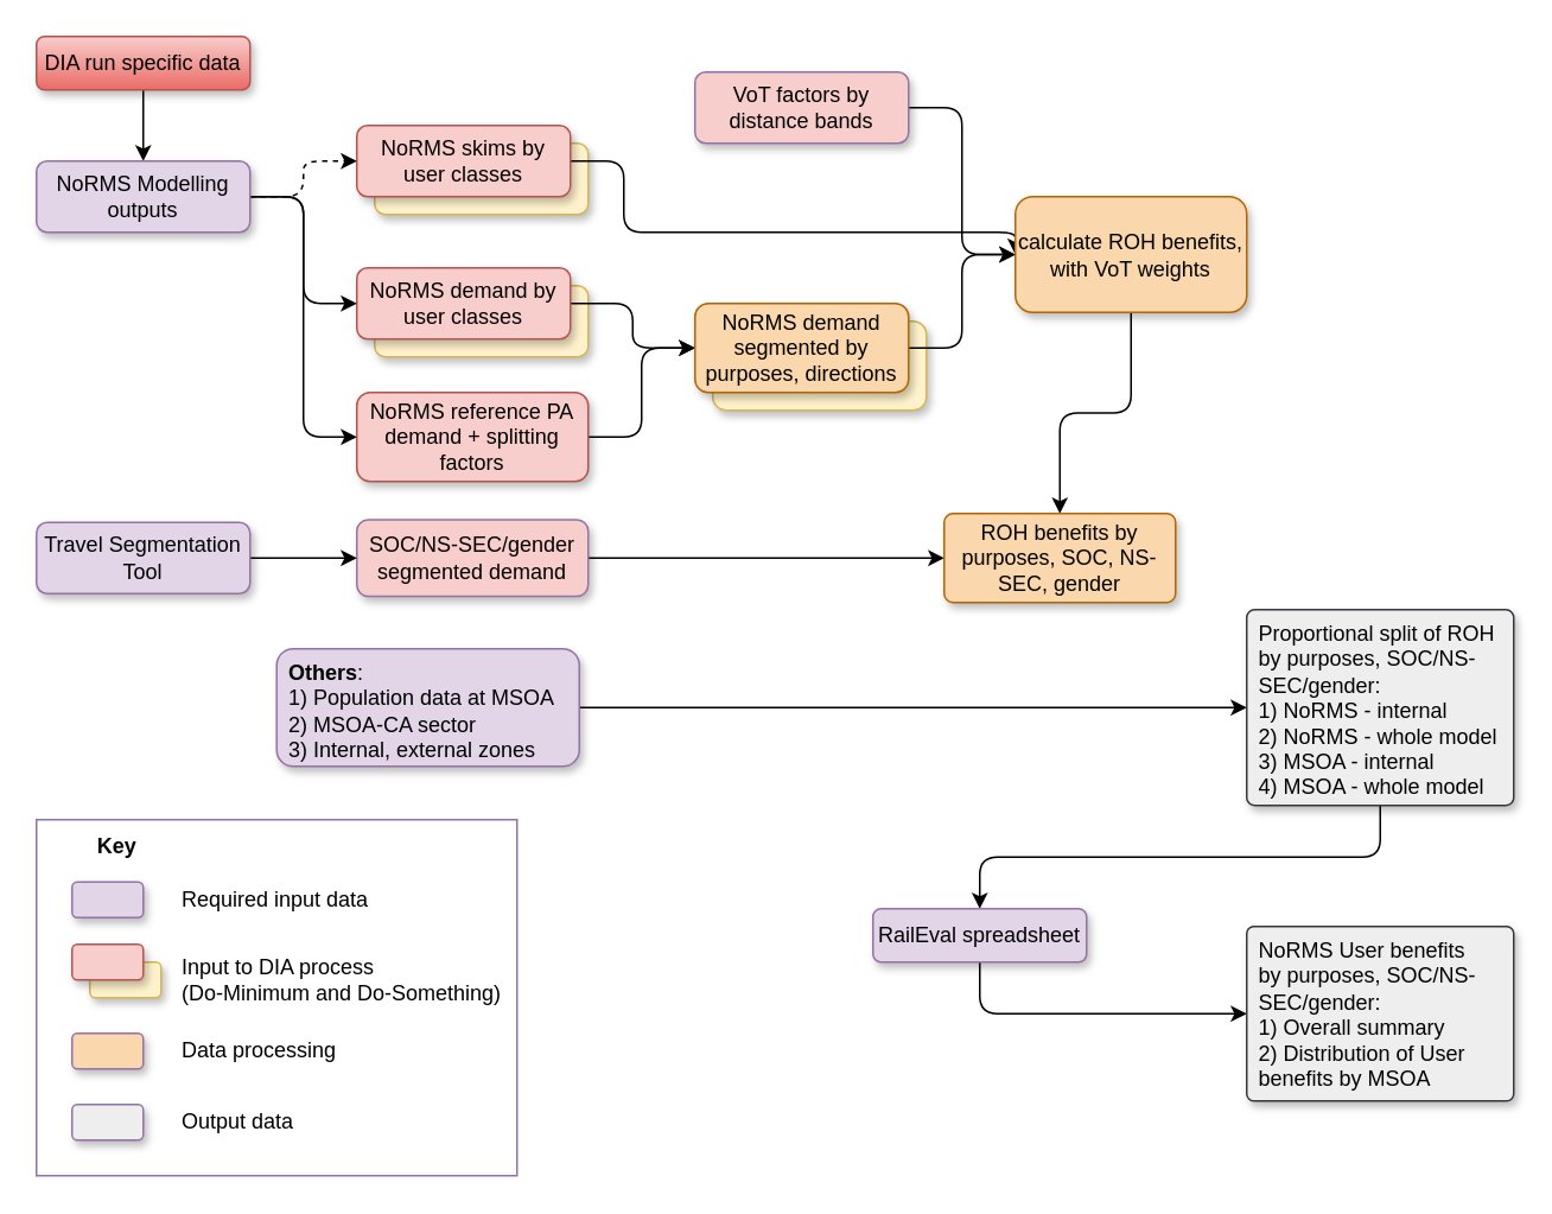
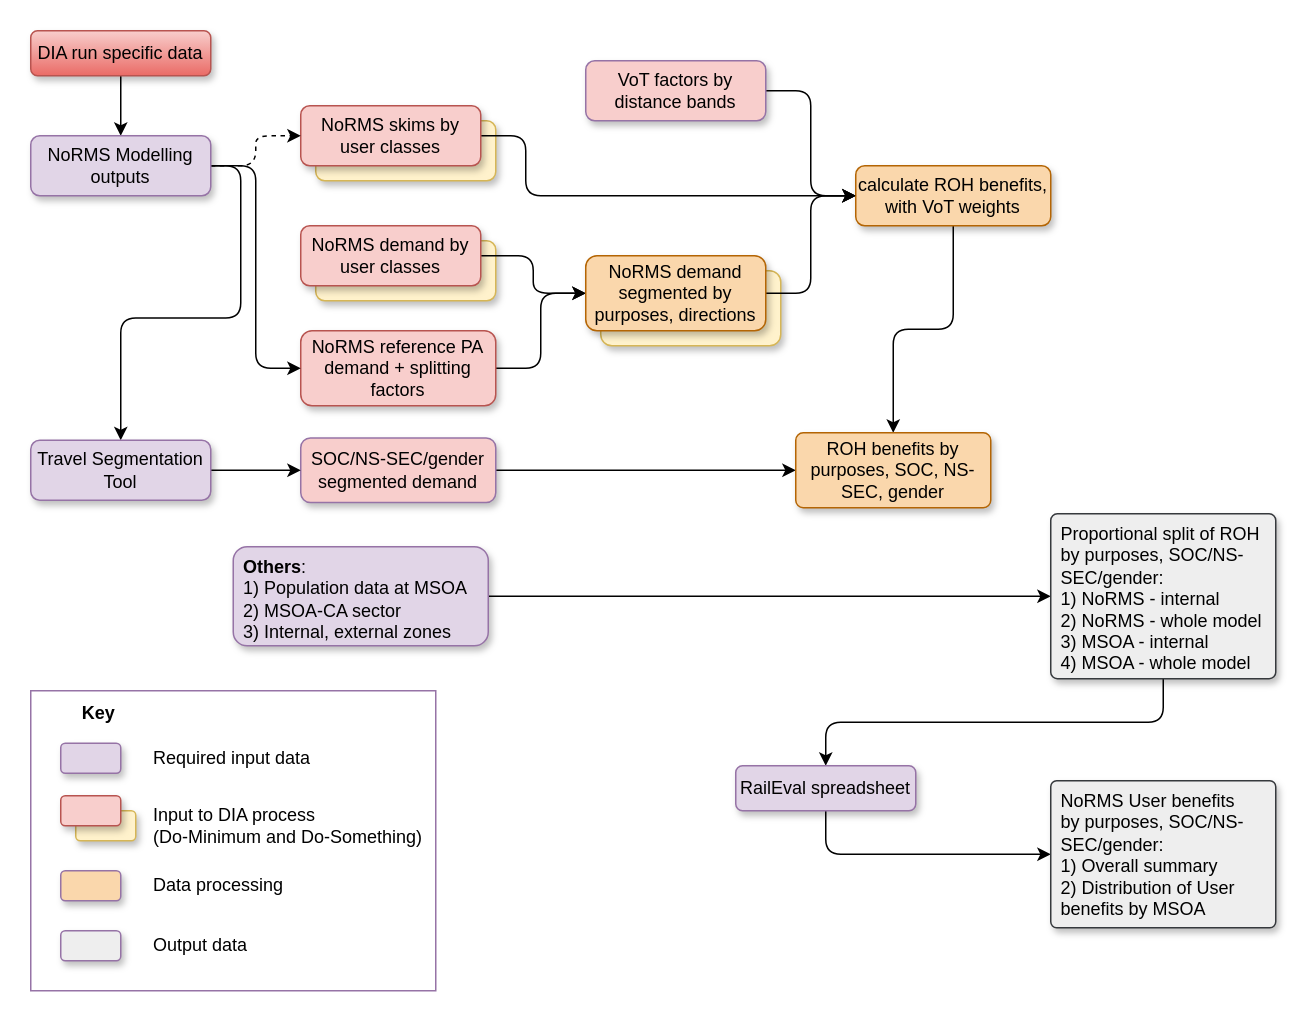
  <mxCell id="0" />
  <mxCell id="1" parent="0" />
  <mxCell id="2" value="" style="rounded=0;whiteSpace=wrap;html=1;shadow=0;strokeColor=#9673A6;fillColor=none;" parent="1" vertex="1"><mxGeometry x="20" y="460" width="270" height="200" as="geometry" /></mxCell>
  <mxCell id="3" value="" style="rounded=1;whiteSpace=wrap;html=1;shadow=1;fillColor=#fff2cc;strokeColor=#d6b656;" parent="1" vertex="1"><mxGeometry x="400" y="180" width="120" height="50" as="geometry" /></mxCell>
  <mxCell id="4" value="" style="rounded=1;whiteSpace=wrap;html=1;fillColor=#fff2cc;strokeColor=#d6b656;shadow=1;" parent="1" vertex="1"><mxGeometry x="210" y="80" width="120" height="40" as="geometry" /></mxCell>
  <mxCell id="5" value="" style="rounded=1;whiteSpace=wrap;html=1;fillColor=#fff2cc;strokeColor=#d6b656;shadow=1;" parent="1" vertex="1"><mxGeometry x="210" y="160" width="120" height="40" as="geometry" /></mxCell>
  <mxCell id="6" style="edgeStyle=orthogonalEdgeStyle;rounded=1;orthogonalLoop=1;jettySize=auto;html=1;exitX=0.5;exitY=1;exitDx=0;exitDy=0;" parent="1" source="7" target="40" edge="1"><mxGeometry relative="1" as="geometry" /></mxCell>
  <mxCell id="7" value="DIA run specific data" style="rounded=1;whiteSpace=wrap;html=1;shadow=1;fillColor=#f8cecc;strokeColor=#b85450;gradientColor=#ea6b66;" parent="1" vertex="1"><mxGeometry x="20" y="20" width="120" height="30" as="geometry" /></mxCell>
  <mxCell id="8" style="edgeStyle=orthogonalEdgeStyle;rounded=1;orthogonalLoop=1;jettySize=auto;html=1;exitX=1;exitY=0.5;exitDx=0;exitDy=0;entryX=0;entryY=0.5;entryDx=0;entryDy=0;" parent="1" source="9" target="26" edge="1"><mxGeometry relative="1" as="geometry" /></mxCell>
  <mxCell id="9" value="&lt;b&gt;Others&lt;/b&gt;:&lt;br&gt;1) Population data at MSOA&lt;br&gt;2) MSOA-CA sector&lt;br&gt;3) Internal, external zones" style="rounded=1;whiteSpace=wrap;html=1;shadow=1;fillColor=#E1D5E7;strokeColor=#9673A6;align=left;spacingLeft=5;verticalAlign=top;arcSize=14;" parent="1" vertex="1"><mxGeometry x="155" y="364" width="170" height="66" as="geometry" /></mxCell>
  <mxCell id="10" style="edgeStyle=orthogonalEdgeStyle;rounded=1;orthogonalLoop=1;jettySize=auto;html=1;exitX=1;exitY=0.5;exitDx=0;exitDy=0;entryX=0;entryY=0.5;entryDx=0;entryDy=0;" parent="1" source="11" target="21" edge="1"><mxGeometry relative="1" as="geometry"><Array as="points"><mxPoint x="350" y="90" /><mxPoint x="350" y="130" /></Array></mxGeometry></mxCell>
  <mxCell id="11" value="NoRMS skims by user classes" style="rounded=1;whiteSpace=wrap;html=1;shadow=1;fillColor=#f8cecc;strokeColor=#b85450;" parent="1" vertex="1"><mxGeometry x="200" y="70" width="120" height="40" as="geometry" /></mxCell>
  <mxCell id="12" style="edgeStyle=orthogonalEdgeStyle;rounded=1;orthogonalLoop=1;jettySize=auto;html=1;exitX=1;exitY=0.5;exitDx=0;exitDy=0;entryX=0;entryY=0.5;entryDx=0;entryDy=0;" parent="1" source="13" target="19" edge="1"><mxGeometry relative="1" as="geometry" /></mxCell>
  <mxCell id="13" value="NoRMS demand by user classes" style="rounded=1;whiteSpace=wrap;html=1;shadow=1;fillColor=#f8cecc;strokeColor=#b85450;" parent="1" vertex="1"><mxGeometry x="200" y="150" width="120" height="40" as="geometry" /></mxCell>
  <mxCell id="14" style="edgeStyle=orthogonalEdgeStyle;rounded=1;orthogonalLoop=1;jettySize=auto;html=1;exitX=1;exitY=0.5;exitDx=0;exitDy=0;entryX=0;entryY=0.5;entryDx=0;entryDy=0;" parent="1" source="15" target="19" edge="1"><mxGeometry relative="1" as="geometry" /></mxCell>
  <mxCell id="15" value="NoRMS reference PA demand + splitting factors" style="rounded=1;whiteSpace=wrap;html=1;shadow=1;fillColor=#F8CECC;strokeColor=#b85450;" parent="1" vertex="1"><mxGeometry x="200" y="220" width="130" height="50" as="geometry" /></mxCell>
  <mxCell id="16" style="edgeStyle=orthogonalEdgeStyle;rounded=1;orthogonalLoop=1;jettySize=auto;html=1;exitX=1;exitY=0.5;exitDx=0;exitDy=0;entryX=0;entryY=0.5;entryDx=0;entryDy=0;" parent="1" source="17" target="24" edge="1"><mxGeometry relative="1" as="geometry" /></mxCell>
  <mxCell id="17" value="SOC/NS-SEC/gender segmented demand" style="rounded=1;whiteSpace=wrap;html=1;shadow=1;fillColor=#F8CECC;strokeColor=#9673A6;" parent="1" vertex="1"><mxGeometry x="200" y="291.5" width="130" height="43" as="geometry" /></mxCell>
  <mxCell id="18" style="edgeStyle=orthogonalEdgeStyle;rounded=1;orthogonalLoop=1;jettySize=auto;html=1;exitX=1;exitY=0.5;exitDx=0;exitDy=0;entryX=0;entryY=0.5;entryDx=0;entryDy=0;" parent="1" source="19" target="21" edge="1"><mxGeometry relative="1" as="geometry" /></mxCell>
  <mxCell id="19" value="NoRMS demand segmented by purposes, directions" style="rounded=1;whiteSpace=wrap;html=1;shadow=1;fillColor=#fad7ac;strokeColor=#b46504;" parent="1" vertex="1"><mxGeometry x="390" y="170" width="120" height="50" as="geometry" /></mxCell>
  <mxCell id="20" style="edgeStyle=orthogonalEdgeStyle;orthogonalLoop=1;jettySize=auto;html=1;exitX=0.5;exitY=1;exitDx=0;exitDy=0;rounded=1;" parent="1" source="21" target="24" edge="1"><mxGeometry relative="1" as="geometry" /></mxCell>
- <mxCell id="21" value="calculate ROH benefits, with VoT weights" style="rounded=1;whiteSpace=wrap;html=1;shadow=1;fillColor=#FAD7AC;strokeColor=#b46504;" parent="1" vertex="1"><mxGeometry x="570" y="110" width="130" height="65" as="geometry" /></mxCell>
+ <mxCell id="21" value="calculate ROH benefits, with VoT weights" style="rounded=1;whiteSpace=wrap;html=1;shadow=1;fillColor=#FAD7AC;strokeColor=#b46504;" parent="1" vertex="1"><mxGeometry x="570" y="110" width="130" height="40" as="geometry" /></mxCell>
  <mxCell id="22" style="edgeStyle=orthogonalEdgeStyle;rounded=1;orthogonalLoop=1;jettySize=auto;html=1;exitX=1;exitY=0.5;exitDx=0;exitDy=0;entryX=0;entryY=0.5;entryDx=0;entryDy=0;" parent="1" source="23" target="21" edge="1"><mxGeometry relative="1" as="geometry" /></mxCell>
  <mxCell id="23" value="VoT factors by distance bands" style="rounded=1;whiteSpace=wrap;html=1;shadow=1;fillColor=#F8CECC;strokeColor=#9673a6;" parent="1" vertex="1"><mxGeometry x="390" y="40" width="120" height="40" as="geometry" /></mxCell>
  <mxCell id="24" value="ROH benefits by purposes, SOC, NS-SEC, gender" style="rounded=1;whiteSpace=wrap;html=1;shadow=1;arcSize=10;fillColor=#fad7ac;strokeColor=#b46504;" parent="1" vertex="1"><mxGeometry x="530" y="288" width="130" height="50" as="geometry" /></mxCell>
  <mxCell id="25" style="edgeStyle=orthogonalEdgeStyle;rounded=1;jumpStyle=arc;orthogonalLoop=1;jettySize=auto;html=1;exitX=0.5;exitY=1;exitDx=0;exitDy=0;entryX=0.5;entryY=0;entryDx=0;entryDy=0;" parent="1" source="26" target="44" edge="1"><mxGeometry relative="1" as="geometry" /></mxCell>
  <mxCell id="26" value="Proportional split of ROH by purposes, SOC/NS-SEC/gender:&lt;br&gt;1) NoRMS - internal&lt;br&gt;2) NoRMS - whole model&lt;br&gt;3) MSOA - internal&lt;br&gt;4) MSOA - whole model&amp;nbsp;" style="rounded=1;whiteSpace=wrap;html=1;shadow=1;align=left;verticalAlign=top;spacingLeft=5;arcSize=4;fillColor=#EEEEEE;strokeColor=#36393d;" parent="1" vertex="1"><mxGeometry x="700" y="342" width="150" height="110" as="geometry" /></mxCell>
  <mxCell id="27" value="" style="rounded=1;whiteSpace=wrap;html=1;fillColor=#fff2cc;strokeColor=#d6b656;shadow=1;" parent="1" vertex="1"><mxGeometry x="50" y="540" width="40" height="20" as="geometry" /></mxCell>
  <mxCell id="28" value="" style="rounded=1;whiteSpace=wrap;html=1;shadow=1;fillColor=#f8cecc;strokeColor=#b85450;" parent="1" vertex="1"><mxGeometry x="40" y="530" width="40" height="20" as="geometry" /></mxCell>
  <mxCell id="29" value="&lt;b&gt;Key&lt;/b&gt;" style="text;html=1;align=center;verticalAlign=middle;resizable=0;points=[];autosize=1;strokeColor=none;fillColor=none;" parent="1" vertex="1"><mxGeometry x="40" y="460" width="50" height="30" as="geometry" /></mxCell>
  <mxCell id="30" value="Input to DIA process&lt;br&gt;(Do-Minimum and Do-Something)" style="text;html=1;align=left;verticalAlign=middle;resizable=0;points=[];autosize=1;strokeColor=none;fillColor=none;" parent="1" vertex="1"><mxGeometry x="100" y="530" width="200" height="40" as="geometry" /></mxCell>
  <mxCell id="31" value="" style="rounded=1;whiteSpace=wrap;html=1;shadow=1;fillColor=#e1d5e7;strokeColor=#9673a6;" parent="1" vertex="1"><mxGeometry x="40" y="495" width="40" height="20" as="geometry" /></mxCell>
  <mxCell id="32" value="Required input data" style="text;html=1;align=left;verticalAlign=middle;resizable=0;points=[];autosize=1;strokeColor=none;fillColor=none;" parent="1" vertex="1"><mxGeometry x="100" y="490" width="130" height="30" as="geometry" /></mxCell>
  <mxCell id="33" value="" style="rounded=1;whiteSpace=wrap;html=1;shadow=1;fillColor=#FAD7AC;strokeColor=#9673a6;" parent="1" vertex="1"><mxGeometry x="40" y="580" width="40" height="20" as="geometry" /></mxCell>
  <mxCell id="34" value="Data processing" style="text;html=1;align=left;verticalAlign=middle;resizable=0;points=[];autosize=1;strokeColor=none;fillColor=none;" parent="1" vertex="1"><mxGeometry x="100" y="575" width="110" height="30" as="geometry" /></mxCell>
  <mxCell id="35" value="" style="rounded=1;whiteSpace=wrap;html=1;shadow=1;fillColor=#EEEEEE;strokeColor=#9673a6;" parent="1" vertex="1"><mxGeometry x="40" y="620" width="40" height="20" as="geometry" /></mxCell>
  <mxCell id="36" value="Output data" style="text;html=1;align=left;verticalAlign=middle;resizable=0;points=[];autosize=1;strokeColor=none;fillColor=none;" parent="1" vertex="1"><mxGeometry x="100" y="615" width="90" height="30" as="geometry" /></mxCell>
  <mxCell id="37" style="edgeStyle=orthogonalEdgeStyle;rounded=1;orthogonalLoop=1;jettySize=auto;html=1;exitX=1;exitY=0.5;exitDx=0;exitDy=0;entryX=0;entryY=0.5;entryDx=0;entryDy=0;dashed=1;" parent="1" source="40" target="11" edge="1"><mxGeometry relative="1" as="geometry" /></mxCell>
- <mxCell id="38" style="edgeStyle=orthogonalEdgeStyle;rounded=1;orthogonalLoop=1;jettySize=auto;html=1;exitX=1;exitY=0.5;exitDx=0;exitDy=0;entryX=0;entryY=0.5;entryDx=0;entryDy=0;" parent="1" source="40" target="13" edge="1"><mxGeometry relative="1" as="geometry" /></mxCell>
+ <mxCell id="38" style="edgeStyle=orthogonalEdgeStyle;rounded=1;orthogonalLoop=1;jettySize=auto;html=1;exitX=1;exitY=0.5;exitDx=0;exitDy=0;" parent="1" source="40" target="42" edge="1"><mxGeometry relative="1" as="geometry" /></mxCell>
  <mxCell id="39" style="edgeStyle=orthogonalEdgeStyle;rounded=1;orthogonalLoop=1;jettySize=auto;html=1;exitX=1;exitY=0.5;exitDx=0;exitDy=0;entryX=0;entryY=0.5;entryDx=0;entryDy=0;" parent="1" source="40" target="15" edge="1"><mxGeometry relative="1" as="geometry" /></mxCell>
  <mxCell id="40" value="NoRMS Modelling outputs" style="rounded=1;whiteSpace=wrap;html=1;shadow=1;fillColor=#e1d5e7;strokeColor=#9673a6;" parent="1" vertex="1"><mxGeometry x="20" y="90" width="120" height="40" as="geometry" /></mxCell>
  <mxCell id="41" style="edgeStyle=orthogonalEdgeStyle;rounded=1;orthogonalLoop=1;jettySize=auto;html=1;exitX=1;exitY=0.5;exitDx=0;exitDy=0;entryX=0;entryY=0.5;entryDx=0;entryDy=0;" parent="1" source="42" target="17" edge="1"><mxGeometry relative="1" as="geometry" /></mxCell>
  <mxCell id="42" value="Travel Segmentation Tool" style="rounded=1;whiteSpace=wrap;html=1;shadow=1;fillColor=#e1d5e7;strokeColor=#9673a6;" parent="1" vertex="1"><mxGeometry x="20" y="293" width="120" height="40" as="geometry" /></mxCell>
  <mxCell id="43" style="edgeStyle=orthogonalEdgeStyle;rounded=1;jumpStyle=arc;orthogonalLoop=1;jettySize=auto;html=1;exitX=0.5;exitY=1;exitDx=0;exitDy=0;entryX=0;entryY=0.5;entryDx=0;entryDy=0;" parent="1" source="44" target="45" edge="1"><mxGeometry relative="1" as="geometry" /></mxCell>
  <mxCell id="44" value="RailEval spreadsheet" style="rounded=1;whiteSpace=wrap;html=1;shadow=1;fillColor=#e1d5e7;strokeColor=#9673a6;" parent="1" vertex="1"><mxGeometry x="490" y="510" width="120" height="30" as="geometry" /></mxCell>
  <mxCell id="45" value="NoRMS User benefits by&amp;nbsp;purposes, SOC/NS-SEC/gender:&lt;br&gt;1) Overall summary&lt;br&gt;2) Distribution of User benefits by MSOA&amp;nbsp;" style="rounded=1;whiteSpace=wrap;html=1;shadow=1;align=left;verticalAlign=top;spacingLeft=5;arcSize=4;fillColor=#EEEEEE;strokeColor=#36393d;" parent="1" vertex="1"><mxGeometry x="700" y="520" width="150" height="98" as="geometry" /></mxCell>
